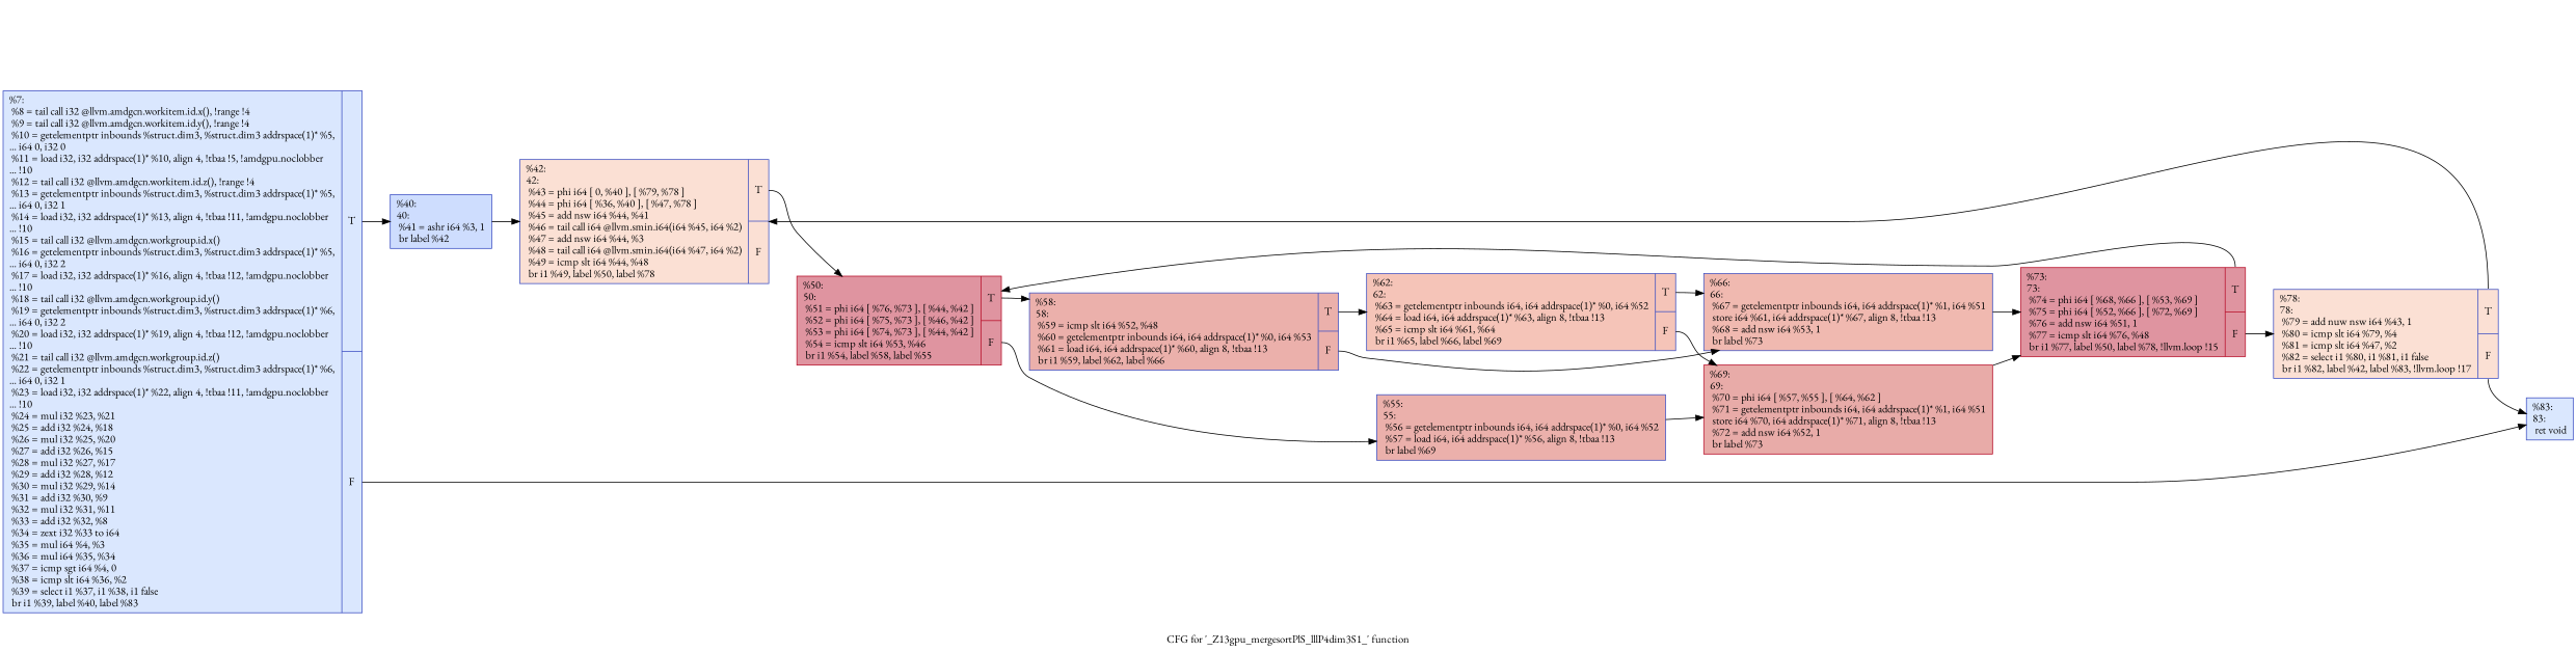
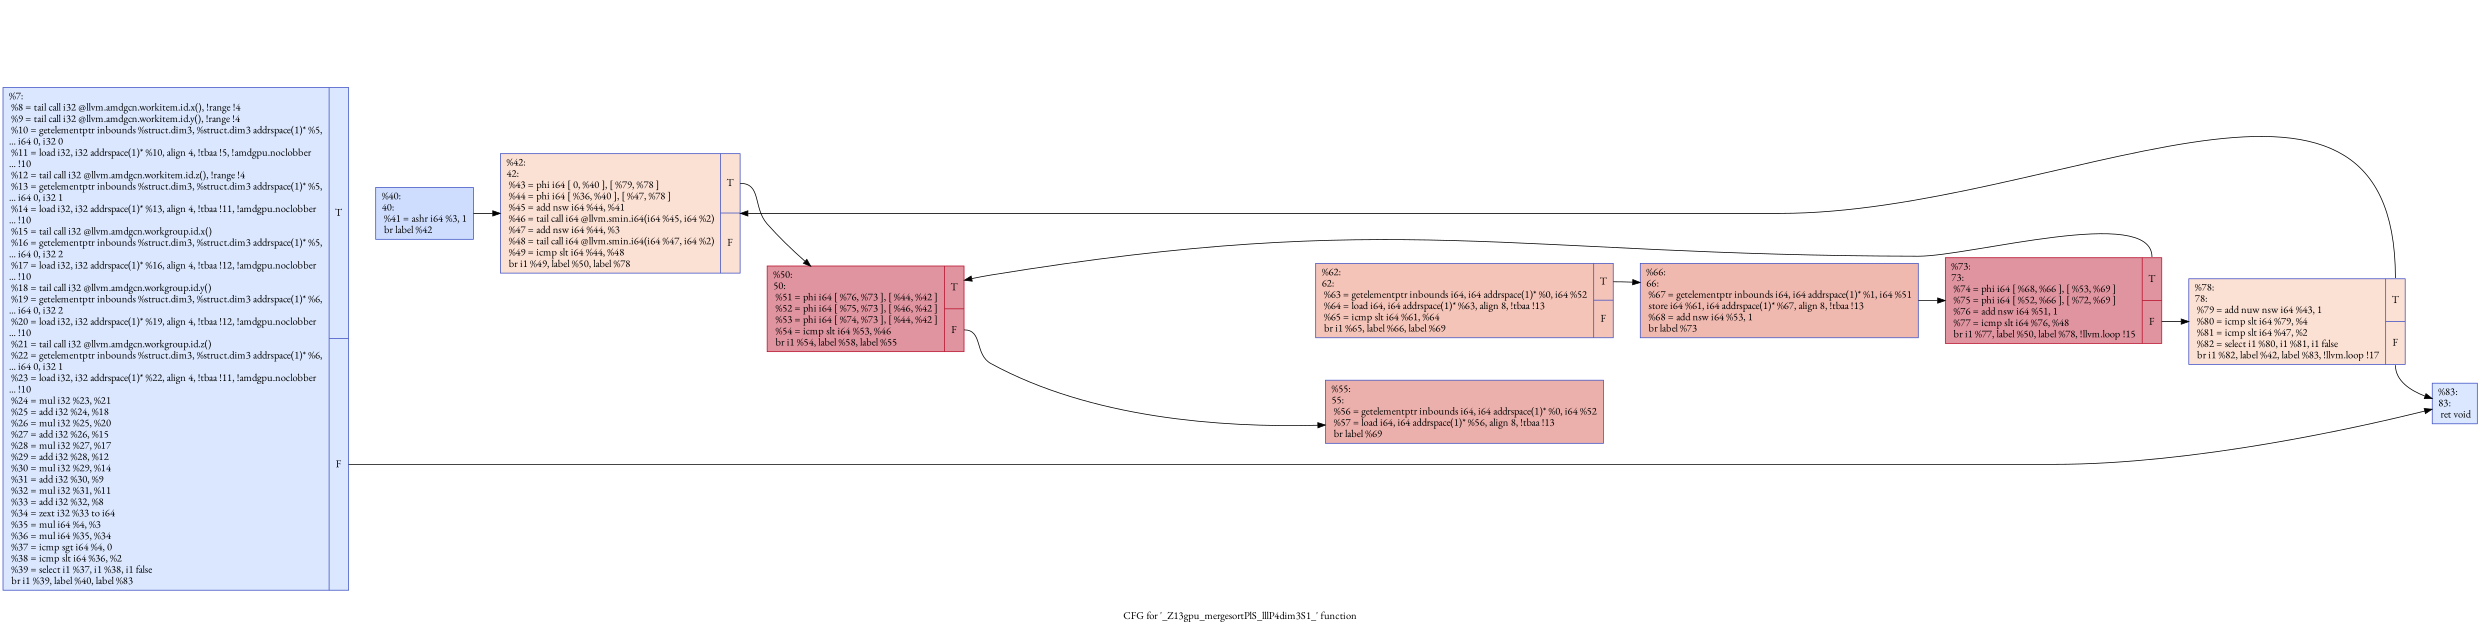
  digraph {
    fontname="EB Garamond"
    label="CFG for '_Z13gpu_mergesortPlS_lllP4dim3S1_' function"
    rankdir=LR
    node [color="#3d50c3ff" fillcolor="#abc8fd70" fontname="EB Garamond" shape=record style=filled]
    edge [fontname="EB Garamond" tailport=s0]
    n1 [label="{%7:\l  %8 = tail call i32 @llvm.amdgcn.workitem.id.x(), !range !4\l  %9 = tail call i32 @llvm.amdgcn.workitem.id.y(), !range !4\l  %10 = getelementptr inbounds %struct.dim3, %struct.dim3 addrspace(1)* %5,\l... i64 0, i32 0\l  %11 = load i32, i32 addrspace(1)* %10, align 4, !tbaa !5, !amdgpu.noclobber\l... !10\l  %12 = tail call i32 @llvm.amdgcn.workitem.id.z(), !range !4\l  %13 = getelementptr inbounds %struct.dim3, %struct.dim3 addrspace(1)* %5,\l... i64 0, i32 1\l  %14 = load i32, i32 addrspace(1)* %13, align 4, !tbaa !11, !amdgpu.noclobber\l... !10\l  %15 = tail call i32 @llvm.amdgcn.workgroup.id.x()\l  %16 = getelementptr inbounds %struct.dim3, %struct.dim3 addrspace(1)* %5,\l... i64 0, i32 2\l  %17 = load i32, i32 addrspace(1)* %16, align 4, !tbaa !12, !amdgpu.noclobber\l... !10\l  %18 = tail call i32 @llvm.amdgcn.workgroup.id.y()\l  %19 = getelementptr inbounds %struct.dim3, %struct.dim3 addrspace(1)* %6,\l... i64 0, i32 2\l  %20 = load i32, i32 addrspace(1)* %19, align 4, !tbaa !12, !amdgpu.noclobber\l... !10\l  %21 = tail call i32 @llvm.amdgcn.workgroup.id.z()\l  %22 = getelementptr inbounds %struct.dim3, %struct.dim3 addrspace(1)* %6,\l... i64 0, i32 1\l  %23 = load i32, i32 addrspace(1)* %22, align 4, !tbaa !11, !amdgpu.noclobber\l... !10\l  %24 = mul i32 %23, %21\l  %25 = add i32 %24, %18\l  %26 = mul i32 %25, %20\l  %27 = add i32 %26, %15\l  %28 = mul i32 %27, %17\l  %29 = add i32 %28, %12\l  %30 = mul i32 %29, %14\l  %31 = add i32 %30, %9\l  %32 = mul i32 %31, %11\l  %33 = add i32 %32, %8\l  %34 = zext i32 %33 to i64\l  %35 = mul i64 %4, %3\l  %36 = mul i64 %35, %34\l  %37 = icmp sgt i64 %4, 0\l  %38 = icmp slt i64 %36, %2\l  %39 = select i1 %37, i1 %38, i1 false\l  br i1 %39, label %40, label %83\l|{<s0>T|<s1>F}}"]
    n2 [fillcolor="#8fb1fe70" label="{%40:\l40:                                               \l  %41 = ashr i64 %3, 1\l  br label %42\l}"]
    n3 [label="{%83:\l83:                                               \l  ret void\l}"]
    n4 [fillcolor="#f7b99e70" label="{%42:\l42:                                               \l  %43 = phi i64 [ 0, %40 ], [ %79, %78 ]\l  %44 = phi i64 [ %36, %40 ], [ %47, %78 ]\l  %45 = add nsw i64 %44, %41\l  %46 = tail call i64 @llvm.smin.i64(i64 %45, i64 %2)\l  %47 = add nsw i64 %44, %3\l  %48 = tail call i64 @llvm.smin.i64(i64 %47, i64 %2)\l  %49 = icmp slt i64 %44, %48\l  br i1 %49, label %50, label %78\l|{<s0>T|<s1>F}}"]
    n5 [color="#b70d28ff" fillcolor="#b70d2870" label="{%50:\l50:                                               \l  %51 = phi i64 [ %76, %73 ], [ %44, %42 ]\l  %52 = phi i64 [ %75, %73 ], [ %46, %42 ]\l  %53 = phi i64 [ %74, %73 ], [ %44, %42 ]\l  %54 = icmp slt i64 %53, %46\l  br i1 %54, label %58, label %55\l|{<s0>T|<s1>F}}"]
-   n6 [fillcolor="#d24b4070" label="{%58:\l58:                                               \l  %59 = icmp slt i64 %52, %48\l  %60 = getelementptr inbounds i64, i64 addrspace(1)* %0, i64 %53\l  %61 = load i64, i64 addrspace(1)* %60, align 8, !tbaa !13\l  br i1 %59, label %62, label %66\l|{<s0>T|<s1>F}}"]
    n7 [fillcolor="#d24b4070" label="{%55:\l55:                                               \l  %56 = getelementptr inbounds i64, i64 addrspace(1)* %0, i64 %52\l  %57 = load i64, i64 addrspace(1)* %56, align 8, !tbaa !13\l  br label %69\l}"]
    n8 [fillcolor="#f7b99e70" label="{%78:\l78:                                               \l  %79 = add nuw nsw i64 %43, 1\l  %80 = icmp slt i64 %79, %4\l  %81 = icmp slt i64 %47, %2\l  %82 = select i1 %80, i1 %81, i1 false\l  br i1 %82, label %42, label %83, !llvm.loop !17\l|{<s0>T|<s1>F}}"]
    n9 [fillcolor="#e97a5f70" label="{%62:\l62:                                               \l  %63 = getelementptr inbounds i64, i64 addrspace(1)* %0, i64 %52\l  %64 = load i64, i64 addrspace(1)* %63, align 8, !tbaa !13\l  %65 = icmp slt i64 %61, %64\l  br i1 %65, label %66, label %69\l|{<s0>T|<s1>F}}"]
    n10 [fillcolor="#de614d70" label="{%66:\l66:                                               \l  %67 = getelementptr inbounds i64, i64 addrspace(1)* %1, i64 %51\l  store i64 %61, i64 addrspace(1)* %67, align 8, !tbaa !13\l  %68 = add nsw i64 %53, 1\l  br label %73\l}"]
-   n11 [color="#b70d28ff" fillcolor="#cc403a70" label="{%69:\l69:                                               \l  %70 = phi i64 [ %57, %55 ], [ %64, %62 ]\l  %71 = getelementptr inbounds i64, i64 addrspace(1)* %1, i64 %51\l  store i64 %70, i64 addrspace(1)* %71, align 8, !tbaa !13\l  %72 = add nsw i64 %52, 1\l  br label %73\l}"]
    n12 [color="#b70d28ff" fillcolor="#b70d2870" label="{%73:\l73:                                               \l  %74 = phi i64 [ %68, %66 ], [ %53, %69 ]\l  %75 = phi i64 [ %52, %66 ], [ %72, %69 ]\l  %76 = add nsw i64 %51, 1\l  %77 = icmp slt i64 %76, %48\l  br i1 %77, label %50, label %78, !llvm.loop !15\l|{<s0>T|<s1>F}}"]
-   n1 -> n2
    n1 -> n3 [tailport=s1]
    n2 -> n4
    n4 -> n5
-   n5 -> n6
    n5 -> n7 [tailport=s1]
-   n6 -> n9
-   n6 -> n10 [tailport=s1]
-   n7 -> n11
    n8 -> n3 [tailport=s1]
    n8 -> n4
    n9 -> n10
-   n9 -> n11 [tailport=s1]
    n10 -> n12
-   n11 -> n12
    n12 -> n5
    n12 -> n8 [tailport=s1]
  }
